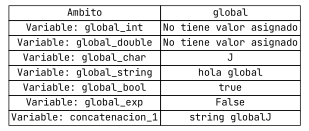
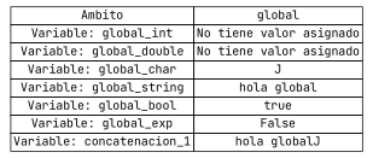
  digraph {
    fontname="JetBrains Mono"
-   n1 [label=<<TABLE border="0" cellspacing="0" cellborder="1"> ]<TR> <TD>Ambito</TD><TD>global</TD> </TR><TR> <TD>Variable: global_int</TD><TD>No tiene valor asignado</TD> </TR> <TR> <TD>Variable: global_double</TD><TD>No tiene valor asignado</TD> </TR> <TR> <TD>Variable: global_char</TD><TD>J</TD> </TR> <TR> <TD>Variable: global_string</TD><TD>hola global</TD> </TR> <TR> <TD>Variable: global_bool</TD><TD>true</TD> </TR> <TR> <TD>Variable: global_exp</TD><TD>False</TD> </TR> <TR> <TD>Variable: concatenacion_1</TD><TD>string globalJ</TD> </TR> </TABLE>> shape=plaintext fontname="JetBrains Mono"]
+   n1 [label=<<TABLE border="0" cellspacing="0" cellborder="1"> ]<TR> <TD>Ambito</TD><TD>global</TD> </TR><TR> <TD>Variable: global_int</TD><TD>No tiene valor asignado</TD> </TR> <TR> <TD>Variable: global_double</TD><TD>No tiene valor asignado</TD> </TR> <TR> <TD>Variable: global_char</TD><TD>J</TD> </TR> <TR> <TD>Variable: global_string</TD><TD>hola global</TD> </TR> <TR> <TD>Variable: global_bool</TD><TD>true</TD> </TR> <TR> <TD>Variable: global_exp</TD><TD>False</TD> </TR> <TR> <TD>Variable: concatenacion_1</TD><TD>hola globalJ</TD> </TR> </TABLE>> shape=plaintext fontname="JetBrains Mono"]
  }
